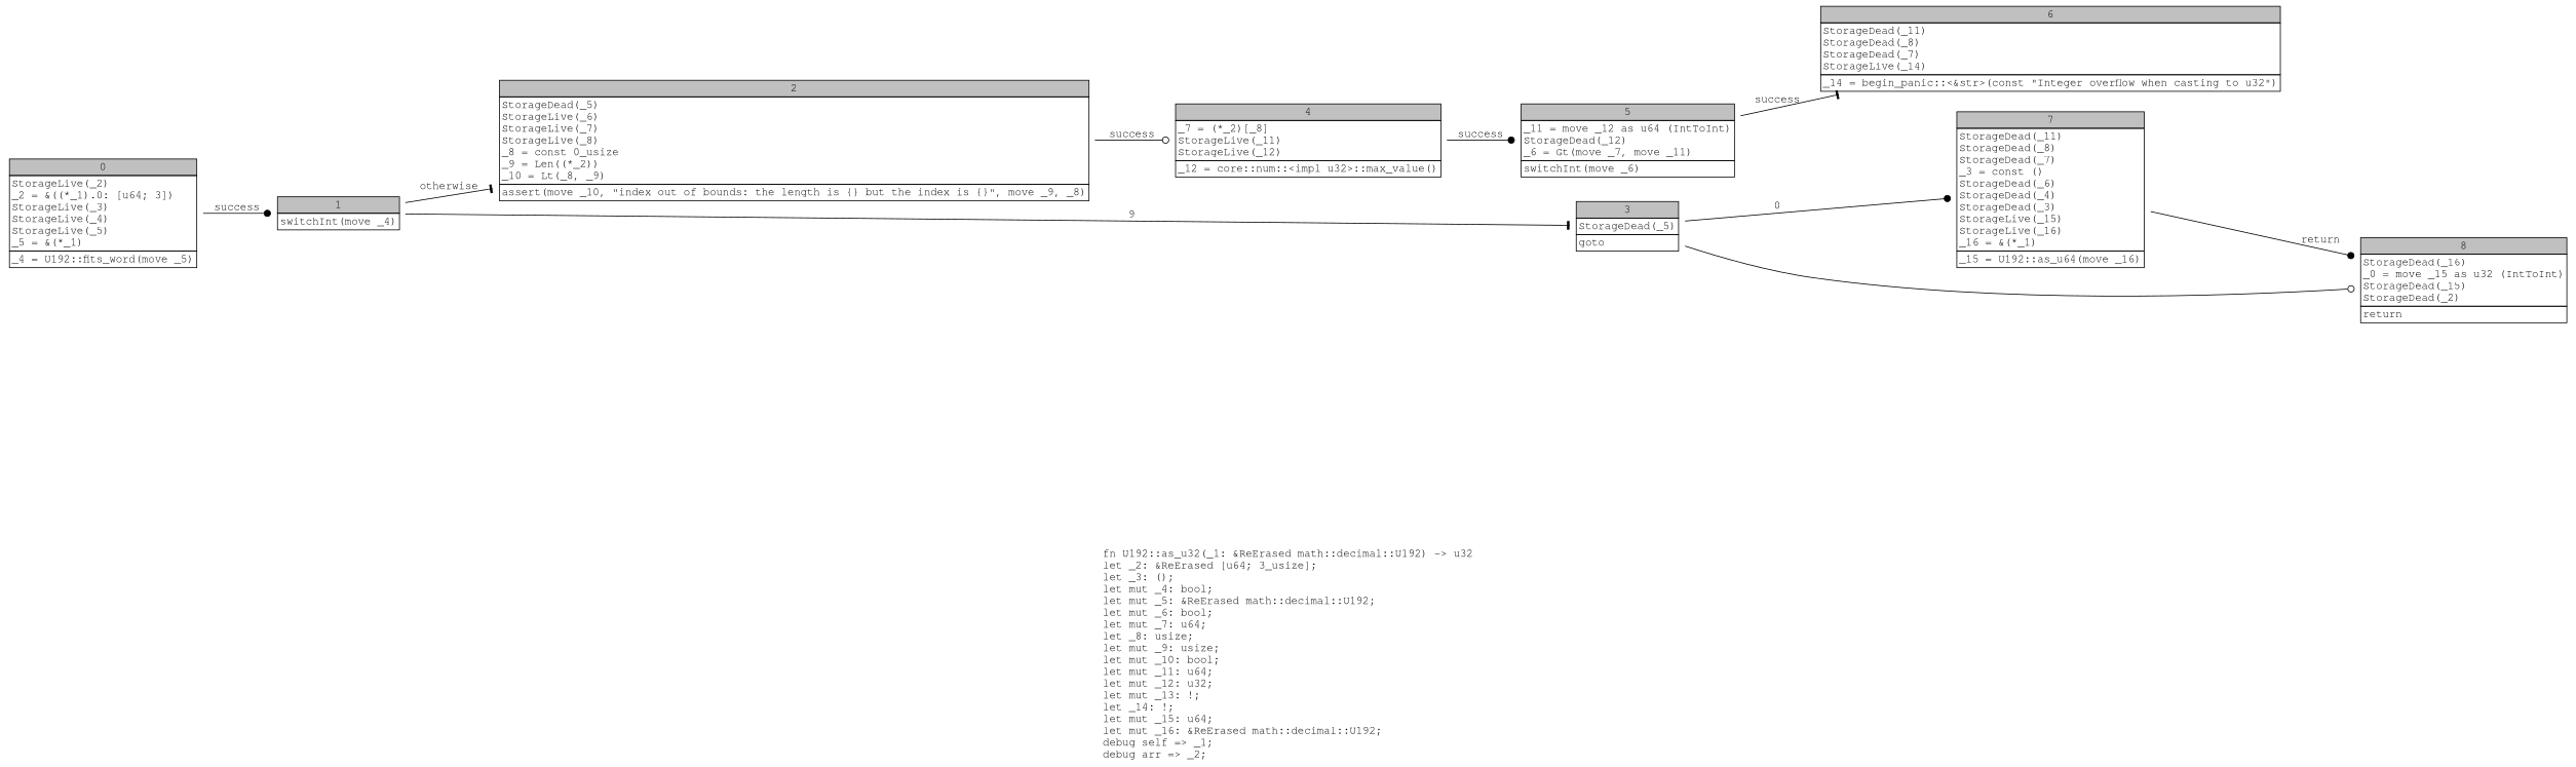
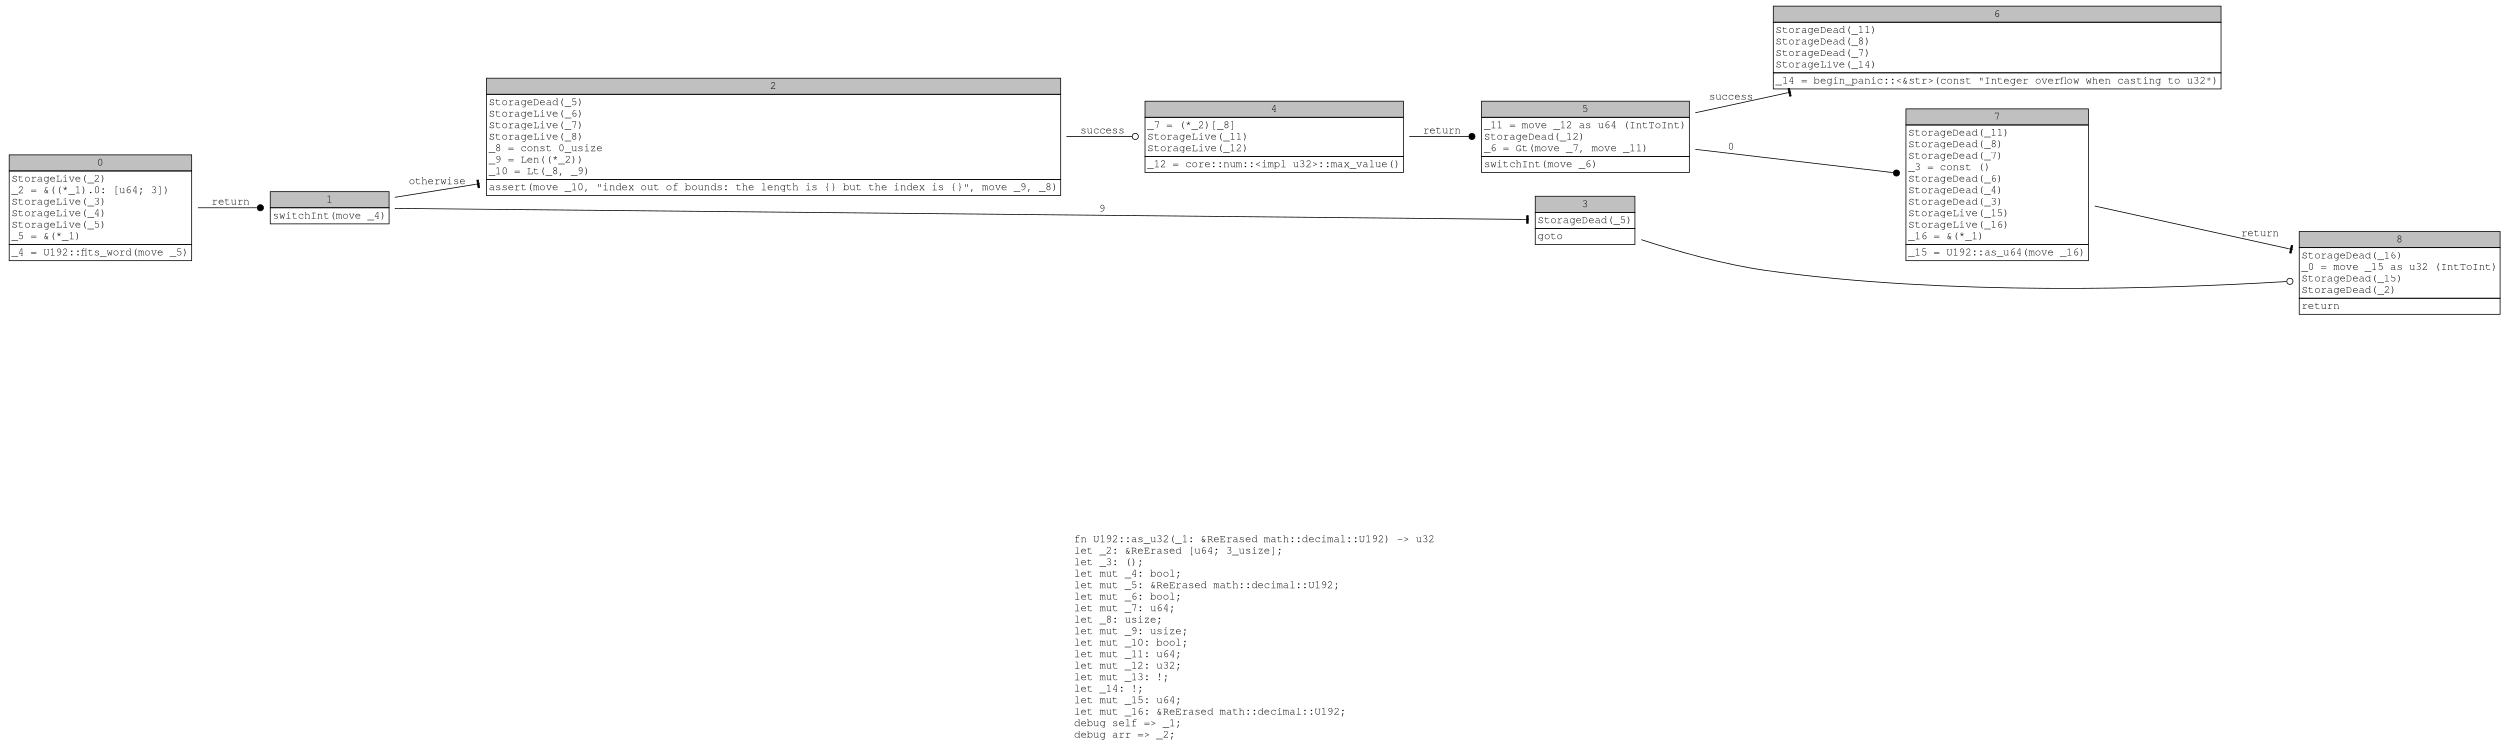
  digraph {
    fontname="Courier, monospace"
    label=<fn U192::as_u32(_1: &amp;ReErased math::decimal::U192) -&gt; u32<br align="left"/>let _2: &amp;ReErased [u64; 3_usize];<br align="left"/>let _3: ();<br align="left"/>let mut _4: bool;<br align="left"/>let mut _5: &amp;ReErased math::decimal::U192;<br align="left"/>let mut _6: bool;<br align="left"/>let mut _7: u64;<br align="left"/>let _8: usize;<br align="left"/>let mut _9: usize;<br align="left"/>let mut _10: bool;<br align="left"/>let mut _11: u64;<br align="left"/>let mut _12: u32;<br align="left"/>let mut _13: !;<br align="left"/>let _14: !;<br align="left"/>let mut _15: u64;<br align="left"/>let mut _16: &amp;ReErased math::decimal::U192;<br align="left"/>debug self =&gt; _1;<br align="left"/>debug arr =&gt; _2;<br align="left"/>>
    rankdir=LR
    node [fontname="Courier, monospace" shape=none]
    edge [arrowhead=tee fontname="Courier, monospace"]
    n1 [label=<<table border="0" cellborder="1" cellspacing="0"><tr><td bgcolor="gray" align="center" colspan="1">0</td></tr><tr><td align="left" balign="left">StorageLive(_2)<br/>_2 = &amp;((*_1).0: [u64; 3])<br/>StorageLive(_3)<br/>StorageLive(_4)<br/>StorageLive(_5)<br/>_5 = &amp;(*_1)<br/></td></tr><tr><td align="left">_4 = U192::fits_word(move _5)</td></tr></table>>]
    n2 [label=<<table border="0" cellborder="1" cellspacing="0"><tr><td bgcolor="gray" align="center" colspan="1">1</td></tr><tr><td align="left">switchInt(move _4)</td></tr></table>>]
    n3 [label=<<table border="0" cellborder="1" cellspacing="0"><tr><td bgcolor="gray" align="center" colspan="1">2</td></tr><tr><td align="left" balign="left">StorageDead(_5)<br/>StorageLive(_6)<br/>StorageLive(_7)<br/>StorageLive(_8)<br/>_8 = const 0_usize<br/>_9 = Len((*_2))<br/>_10 = Lt(_8, _9)<br/></td></tr><tr><td align="left">assert(move _10, &quot;index out of bounds: the length is {} but the index is {}&quot;, move _9, _8)</td></tr></table>>]
    n4 [label=<<table border="0" cellborder="1" cellspacing="0"><tr><td bgcolor="gray" align="center" colspan="1">3</td></tr><tr><td align="left" balign="left">StorageDead(_5)<br/></td></tr><tr><td align="left">goto</td></tr></table>>]
    n5 [label=<<table border="0" cellborder="1" cellspacing="0"><tr><td bgcolor="gray" align="center" colspan="1">4</td></tr><tr><td align="left" balign="left">_7 = (*_2)[_8]<br/>StorageLive(_11)<br/>StorageLive(_12)<br/></td></tr><tr><td align="left">_12 = core::num::&lt;impl u32&gt;::max_value()</td></tr></table>>]
    n6 [label=<<table border="0" cellborder="1" cellspacing="0"><tr><td bgcolor="gray" align="center" colspan="1">8</td></tr><tr><td align="left" balign="left">StorageDead(_16)<br/>_0 = move _15 as u32 (IntToInt)<br/>StorageDead(_15)<br/>StorageDead(_2)<br/></td></tr><tr><td align="left">return</td></tr></table>>]
    n7 [label=<<table border="0" cellborder="1" cellspacing="0"><tr><td bgcolor="gray" align="center" colspan="1">5</td></tr><tr><td align="left" balign="left">_11 = move _12 as u64 (IntToInt)<br/>StorageDead(_12)<br/>_6 = Gt(move _7, move _11)<br/></td></tr><tr><td align="left">switchInt(move _6)</td></tr></table>>]
    n8 [label=<<table border="0" cellborder="1" cellspacing="0"><tr><td bgcolor="gray" align="center" colspan="1">6</td></tr><tr><td align="left" balign="left">StorageDead(_11)<br/>StorageDead(_8)<br/>StorageDead(_7)<br/>StorageLive(_14)<br/></td></tr><tr><td align="left">_14 = begin_panic::&lt;&amp;str&gt;(const &quot;Integer overflow when casting to u32&quot;)</td></tr></table>>]
    n9 [label=<<table border="0" cellborder="1" cellspacing="0"><tr><td bgcolor="gray" align="center" colspan="1">7</td></tr><tr><td align="left" balign="left">StorageDead(_11)<br/>StorageDead(_8)<br/>StorageDead(_7)<br/>_3 = const ()<br/>StorageDead(_6)<br/>StorageDead(_4)<br/>StorageDead(_3)<br/>StorageLive(_15)<br/>StorageLive(_16)<br/>_16 = &amp;(*_1)<br/></td></tr><tr><td align="left">_15 = U192::as_u64(move _16)</td></tr></table>>]
-   n1 -> n2 [arrowhead=dot label=success]
+   n1 -> n2 [arrowhead=dot label=return]
    n2 -> n3 [label=otherwise]
    n2 -> n4 [label=9]
    n3 -> n5 [arrowhead=odot label=success]
    n4 -> n6 [arrowhead=odot]
-   n5 -> n7 [arrowhead=dot label=success]
+   n5 -> n7 [arrowhead=dot label=return]
    n7 -> n8 [label=success]
-   n4 -> n9 [arrowhead=dot label=0]
-   n9 -> n6 [arrowhead=dot label=return]
+   n7 -> n9 [arrowhead=dot label=0]
+   n9 -> n6 [label=return]
  }
